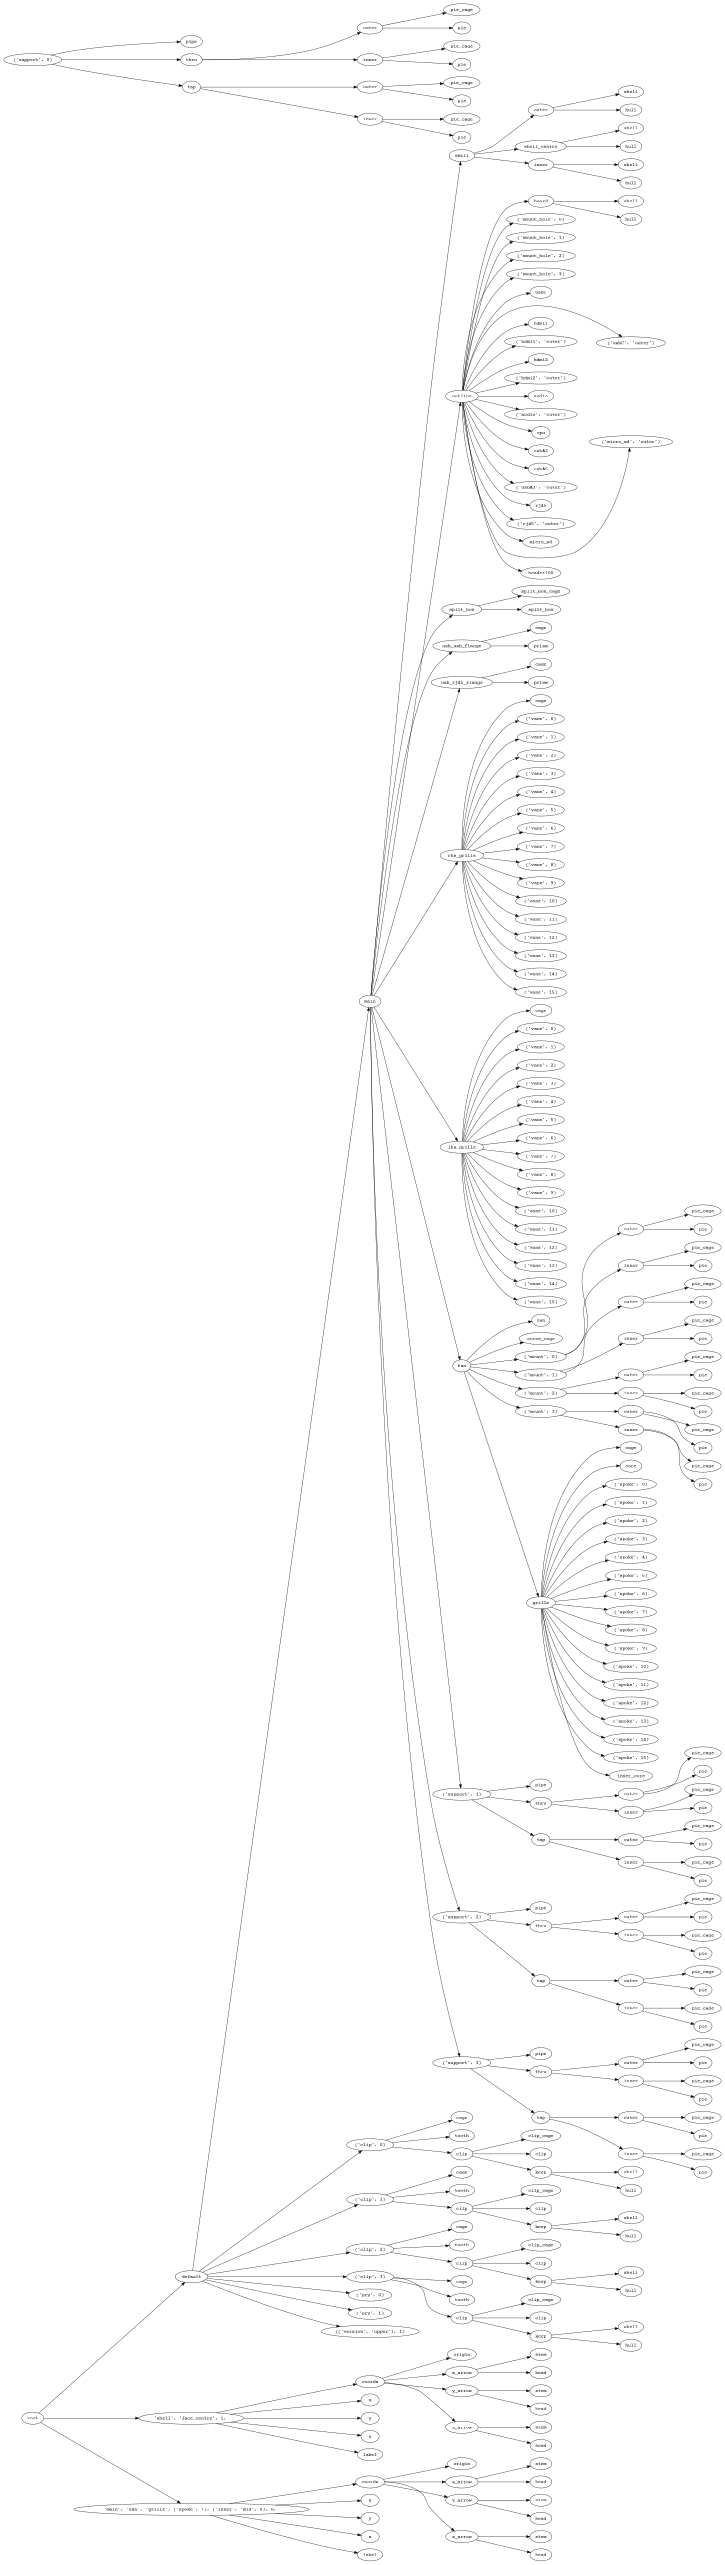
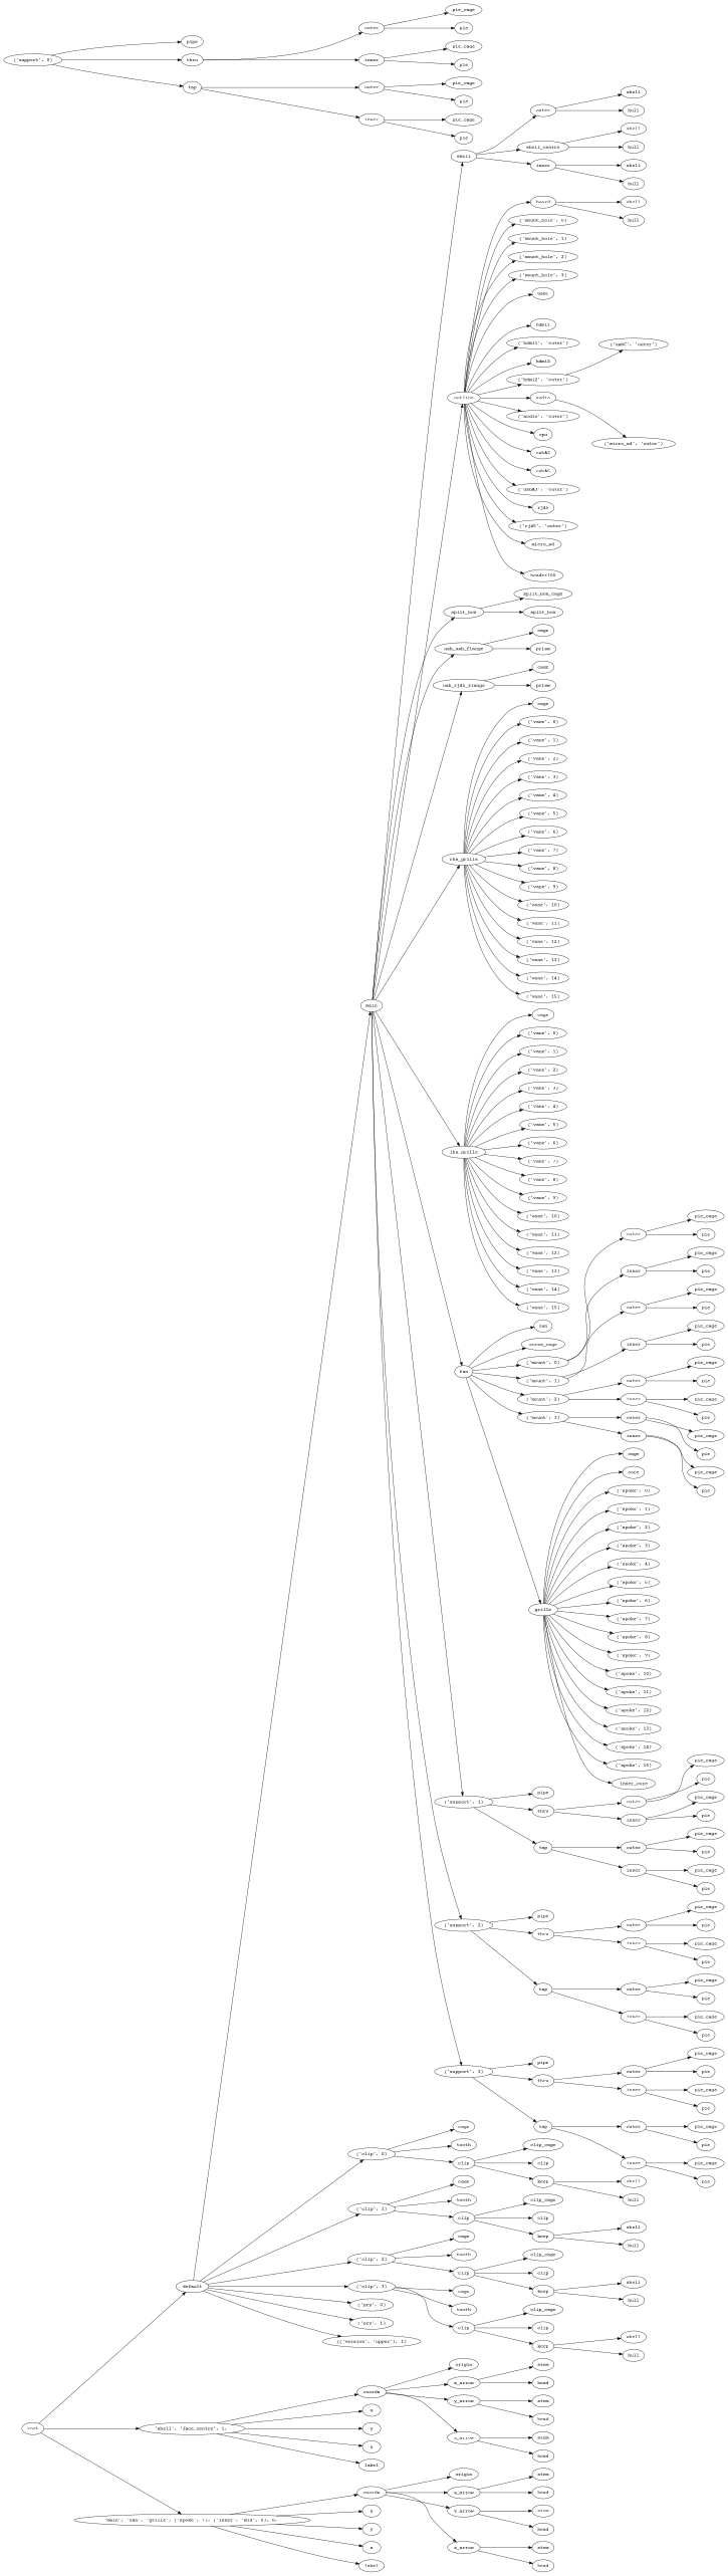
  digraph {
    fontname="Courier Prime"
    rankdir=LR
    node [fontname="Courier Prime"]
    edge [fontname="Courier Prime"]
    n1 [label=root]
    n2 [label=default]
    n3 [label="'shell',\ 'face_centre',\ 1,\ "]
    n4 [label="'main',\ 'fan',\ 'grille',\ \('spoke',\ 7\),\ \('inner',\ 'mid',\ 0\),\ 0,\ "]
    n5 [label=main]
    n6 [label="\('clip',\ 0\)"]
    n7 [label="\('clip',\ 1\)"]
    n8 [label="\('clip',\ 2\)"]
    n9 [label="\('clip',\ 3\)"]
    n10 [label="\('pry',\ 0\)"]
    n11 [label="\('pry',\ 1\)"]
    n12 [label="\(\('version',\ 'upper'\),\ 1\)"]
    n13 [label=coords]
    n14 [label=x]
    n15 [label=y]
    n16 [label=z]
    n17 [label=label]
    n18 [label=coords]
    n19 [label=x]
    n20 [label=y]
    n21 [label=z]
    n22 [label=label]
    n23 [label=shell]
    n24 [label=outline]
    n25 [label=split_box]
    n26 [label=usb_usb_flange]
    n27 [label=usb_rj45_flange]
    n28 [label=rhs_grille]
    n29 [label=lhs_grille]
    n30 [label=fan]
    n31 [label="\('support',\ 1\)"]
    n32 [label="\('support',\ 2\)"]
    n33 [label="\('support',\ 3\)"]
    n34 [label=cage]
    n35 [label=tooth]
    n36 [label=clip]
    n37 [label=cage]
    n38 [label=tooth]
    n39 [label=clip]
    n40 [label=cage]
    n41 [label=tooth]
    n42 [label=clip]
    n43 [label=cage]
    n44 [label=tooth]
    n45 [label=clip]
    n46 [label=outer]
    n47 [label=shell_centre]
    n48 [label=inner]
    n49 [label=board]
    n50 [label="\('mount_hole',\ 0\)"]
    n51 [label="\('mount_hole',\ 1\)"]
    n52 [label="\('mount_hole',\ 2\)"]
    n53 [label="\('mount_hole',\ 3\)"]
    n54 [label=usbC]
    n55 [label="\('usbC',\ 'outer'\)"]
    n56 [label=hdmi1]
    n57 [label="\('hdmi1',\ 'outer'\)"]
    n58 [label=hdmi2]
    n59 [label="\('hdmi2',\ 'outer'\)"]
    n60 [label=audio]
    n61 [label="\('audio',\ 'outer'\)"]
    n62 [label=cpu]
    n63 [label=usbA2]
    n64 [label=usbA5]
    n65 [label="\('usbA3',\ 'outer'\)"]
    n66 [label=rj45]
    n67 [label="\('rj45',\ 'outer'\)"]
    n68 [label=micro_sd]
    n69 [label="\('micro_sd',\ 'outer'\)"]
    n70 [label=header100]
    n71 [label=split_box_cage]
    n72 [label=split_box]
    n73 [label=cage]
    n74 [label=prism]
    n75 [label=cage]
    n76 [label=prism]
    n77 [label=cage]
    n78 [label="\('vane',\ 0\)"]
    n79 [label="\('vane',\ 1\)"]
    n80 [label="\('vane',\ 2\)"]
    n81 [label="\('vane',\ 3\)"]
    n82 [label="\('vane',\ 4\)"]
    n83 [label="\('vane',\ 5\)"]
    n84 [label="\('vane',\ 6\)"]
    n85 [label="\('vane',\ 7\)"]
    n86 [label="\('vane',\ 8\)"]
    n87 [label="\('vane',\ 9\)"]
    n88 [label="\('vane',\ 10\)"]
    n89 [label="\('vane',\ 11\)"]
    n90 [label="\('vane',\ 12\)"]
    n91 [label="\('vane',\ 13\)"]
    n92 [label="\('vane',\ 14\)"]
    n93 [label="\('vane',\ 15\)"]
    n94 [label=cage]
    n95 [label="\('vane',\ 0\)"]
    n96 [label="\('vane',\ 1\)"]
    n97 [label="\('vane',\ 2\)"]
    n98 [label="\('vane',\ 3\)"]
    n99 [label="\('vane',\ 4\)"]
    n100 [label="\('vane',\ 5\)"]
    n101 [label="\('vane',\ 6\)"]
    n102 [label="\('vane',\ 7\)"]
    n103 [label="\('vane',\ 8\)"]
    n104 [label="\('vane',\ 9\)"]
    n105 [label="\('vane',\ 10\)"]
    n106 [label="\('vane',\ 11\)"]
    n107 [label="\('vane',\ 12\)"]
    n108 [label="\('vane',\ 13\)"]
    n109 [label="\('vane',\ 14\)"]
    n110 [label="\('vane',\ 15\)"]
    n111 [label=fan]
    n112 [label=screw_cage]
    n113 [label="\('mount',\ 0\)"]
    n114 [label="\('mount',\ 1\)"]
    n115 [label="\('mount',\ 2\)"]
    n116 [label="\('mount',\ 3\)"]
    n117 [label=grille]
    n118 [label="\('support',\ 0\)"]
    n119 [label=pipe]
    n120 [label=thru]
    n121 [label=tap]
    n122 [label=pipe]
    n123 [label=thru]
    n124 [label=tap]
    n125 [label=pipe]
    n126 [label=thru]
    n127 [label=tap]
    n128 [label=pipe]
    n129 [label=thru]
    n130 [label=tap]
    n131 [label=shell]
    n132 [label=hull]
    n133 [label=shell]
    n134 [label=hull]
    n135 [label=shell]
    n136 [label=hull]
    n137 [label=shell]
    n138 [label=hull]
    n139 [label=outer]
    n140 [label=inner]
    n141 [label=outer]
    n142 [label=inner]
    n143 [label=outer]
    n144 [label=inner]
    n145 [label=outer]
    n146 [label=inner]
    n147 [label=cage]
    n148 [label=core]
    n149 [label="\('spoke',\ 0\)"]
    n150 [label="\('spoke',\ 1\)"]
    n151 [label="\('spoke',\ 2\)"]
    n152 [label="\('spoke',\ 3\)"]
    n153 [label="\('spoke',\ 4\)"]
    n154 [label="\('spoke',\ 5\)"]
    n155 [label="\('spoke',\ 6\)"]
    n156 [label="\('spoke',\ 7\)"]
    n157 [label="\('spoke',\ 8\)"]
    n158 [label="\('spoke',\ 9\)"]
    n159 [label="\('spoke',\ 10\)"]
    n160 [label="\('spoke',\ 11\)"]
    n161 [label="\('spoke',\ 12\)"]
    n162 [label="\('spoke',\ 13\)"]
    n163 [label="\('spoke',\ 14\)"]
    n164 [label="\('spoke',\ 15\)"]
    n165 [label=inner_core]
    n166 [label=pie_cage]
    n167 [label=pie]
    n168 [label=pie_cage]
    n169 [label=pie]
    n170 [label=pie_cage]
    n171 [label=pie]
    n172 [label=pie_cage]
    n173 [label=pie]
    n174 [label=pie_cage]
    n175 [label=pie]
    n176 [label=pie_cage]
    n177 [label=pie]
    n178 [label=pie_cage]
    n179 [label=pie]
    n180 [label=pie_cage]
    n181 [label=pie]
    n182 [label=outer]
    n183 [label=inner]
    n184 [label=outer]
    n185 [label=inner]
    n186 [label=pie_cage]
    n187 [label=pie]
    n188 [label=pie_cage]
    n189 [label=pie]
    n190 [label=pie_cage]
    n191 [label=pie]
    n192 [label=pie_cage]
    n193 [label=pie]
    n194 [label=outer]
    n195 [label=inner]
    n196 [label=outer]
    n197 [label=inner]
    n198 [label=pie_cage]
    n199 [label=pie]
    n200 [label=pie_cage]
    n201 [label=pie]
    n202 [label=pie_cage]
    n203 [label=pie]
    n204 [label=pie_cage]
    n205 [label=pie]
    n206 [label=outer]
    n207 [label=inner]
    n208 [label=outer]
    n209 [label=inner]
    n210 [label=pie_cage]
    n211 [label=pie]
    n212 [label=pie_cage]
    n213 [label=pie]
    n214 [label=pie_cage]
    n215 [label=pie]
    n216 [label=pie_cage]
    n217 [label=pie]
    n218 [label=outer]
    n219 [label=inner]
    n220 [label=outer]
    n221 [label=inner]
    n222 [label=pie_cage]
    n223 [label=pie]
    n224 [label=pie_cage]
    n225 [label=pie]
    n226 [label=pie_cage]
    n227 [label=pie]
    n228 [label=pie_cage]
    n229 [label=pie]
    n230 [label=clip_cage]
    n231 [label=clip]
    n232 [label=keep]
    n233 [label=shell]
    n234 [label=hull]
    n235 [label=clip_cage]
    n236 [label=clip]
    n237 [label=keep]
    n238 [label=shell]
    n239 [label=hull]
    n240 [label=clip_cage]
    n241 [label=clip]
    n242 [label=keep]
    n243 [label=shell]
    n244 [label=hull]
    n245 [label=clip_cage]
    n246 [label=clip]
    n247 [label=keep]
    n248 [label=shell]
    n249 [label=hull]
    n250 [label=origin]
    n251 [label=x_arrow]
    n252 [label=y_arrow]
    n253 [label=z_arrow]
    n254 [label=stem]
    n255 [label=head]
    n256 [label=stem]
    n257 [label=head]
    n258 [label=stem]
    n259 [label=head]
    n260 [label=origin]
    n261 [label=x_arrow]
    n262 [label=y_arrow]
    n263 [label=z_arrow]
    n264 [label=stem]
    n265 [label=head]
    n266 [label=stem]
    n267 [label=head]
    n268 [label=stem]
    n269 [label=head]
    n1 -> n2
    n1 -> n3
    n1 -> n4
    n2 -> n5
    n2 -> n6
    n2 -> n7
    n2 -> n8
    n2 -> n9
    n2 -> n10
    n2 -> n11
    n2 -> n12
    n3 -> n13
    n3 -> n14
    n3 -> n15
    n3 -> n16
    n3 -> n17
    n4 -> n18
    n4 -> n19
    n4 -> n20
    n4 -> n21
    n4 -> n22
    n5 -> n23
    n5 -> n24
    n5 -> n25
    n5 -> n26
    n5 -> n27
    n5 -> n28
    n5 -> n29
    n5 -> n30
    n5 -> n31
    n5 -> n32
    n5 -> n33
    n6 -> n34
    n6 -> n35
    n6 -> n36
    n7 -> n37
    n7 -> n38
    n7 -> n39
    n8 -> n40
    n8 -> n41
    n8 -> n42
    n9 -> n43
    n9 -> n44
    n9 -> n45
    n13 -> n250
    n13 -> n251
    n13 -> n252
    n13 -> n253
    n18 -> n260
    n18 -> n261
    n18 -> n262
    n18 -> n263
    n23 -> n46
    n23 -> n47
    n23 -> n48
    n24 -> n49
    n24 -> n50
    n24 -> n51
    n24 -> n52
    n24 -> n53
    n24 -> n54
-   n24 -> n55
+   n59 -> n55
    n24 -> n56
    n24 -> n57
    n24 -> n58
    n24 -> n59
    n24 -> n60
    n24 -> n61
    n24 -> n62
    n24 -> n63
    n24 -> n64
    n24 -> n65
    n24 -> n66
    n24 -> n67
    n24 -> n68
-   n24 -> n69
+   n60 -> n69
    n24 -> n70
    n25 -> n71
    n25 -> n72
    n26 -> n73
    n26 -> n74
    n27 -> n75
    n27 -> n76
    n28 -> n77
    n28 -> n78
    n28 -> n79
    n28 -> n80
    n28 -> n81
    n28 -> n82
    n28 -> n83
    n28 -> n84
    n28 -> n85
    n28 -> n86
    n28 -> n87
    n28 -> n88
    n28 -> n89
    n28 -> n90
    n28 -> n91
    n28 -> n92
    n28 -> n93
    n29 -> n94
    n29 -> n95
    n29 -> n96
    n29 -> n97
    n29 -> n98
    n29 -> n99
    n29 -> n100
    n29 -> n101
    n29 -> n102
    n29 -> n103
    n29 -> n104
    n29 -> n105
    n29 -> n106
    n29 -> n107
    n29 -> n108
    n29 -> n109
    n29 -> n110
    n30 -> n111
    n30 -> n112
    n30 -> n113
    n30 -> n114
    n30 -> n115
    n30 -> n116
    n30 -> n117
    n31 -> n122
    n31 -> n123
    n31 -> n124
    n32 -> n125
    n32 -> n126
    n32 -> n127
    n33 -> n128
    n33 -> n129
    n33 -> n130
    n36 -> n230
    n36 -> n231
    n36 -> n232
    n39 -> n235
    n39 -> n236
    n39 -> n237
    n42 -> n240
    n42 -> n241
    n42 -> n242
    n45 -> n245
    n45 -> n246
    n45 -> n247
    n46 -> n131
    n46 -> n132
    n47 -> n133
    n47 -> n134
    n48 -> n135
    n48 -> n136
    n49 -> n137
    n49 -> n138
    n113 -> n139
    n113 -> n140
    n114 -> n141
    n114 -> n142
    n115 -> n143
    n115 -> n144
    n116 -> n145
    n116 -> n146
    n117 -> n147
    n117 -> n148
    n117 -> n149
    n117 -> n150
    n117 -> n151
    n117 -> n152
    n117 -> n153
    n117 -> n154
    n117 -> n155
    n117 -> n156
    n117 -> n157
    n117 -> n158
    n117 -> n159
    n117 -> n160
    n117 -> n161
    n117 -> n162
    n117 -> n163
    n117 -> n164
    n117 -> n165
    n118 -> n119
    n118 -> n120
    n118 -> n121
    n120 -> n182
    n120 -> n183
    n121 -> n184
    n121 -> n185
    n123 -> n194
    n123 -> n195
    n124 -> n196
    n124 -> n197
    n126 -> n206
    n126 -> n207
    n127 -> n208
    n127 -> n209
    n129 -> n218
    n129 -> n219
    n130 -> n220
    n130 -> n221
    n139 -> n166
    n139 -> n167
    n140 -> n168
    n140 -> n169
    n141 -> n170
    n141 -> n171
    n142 -> n172
    n142 -> n173
    n143 -> n174
    n143 -> n175
    n144 -> n176
    n144 -> n177
    n145 -> n178
    n145 -> n179
    n146 -> n180
    n146 -> n181
    n182 -> n186
    n182 -> n187
    n183 -> n188
    n183 -> n189
    n184 -> n190
    n184 -> n191
    n185 -> n192
    n185 -> n193
    n194 -> n198
    n194 -> n199
    n195 -> n200
    n195 -> n201
    n196 -> n202
    n196 -> n203
    n197 -> n204
    n197 -> n205
    n206 -> n210
    n206 -> n211
    n207 -> n212
    n207 -> n213
    n208 -> n214
    n208 -> n215
    n209 -> n216
    n209 -> n217
    n218 -> n222
    n218 -> n223
    n219 -> n224
    n219 -> n225
    n220 -> n226
    n220 -> n227
    n221 -> n228
    n221 -> n229
    n232 -> n233
    n232 -> n234
    n237 -> n238
    n237 -> n239
    n242 -> n243
    n242 -> n244
    n247 -> n248
    n247 -> n249
    n251 -> n254
    n251 -> n255
    n252 -> n256
    n252 -> n257
    n253 -> n258
    n253 -> n259
    n261 -> n264
    n261 -> n265
    n262 -> n266
    n262 -> n267
    n263 -> n268
    n263 -> n269
  }
